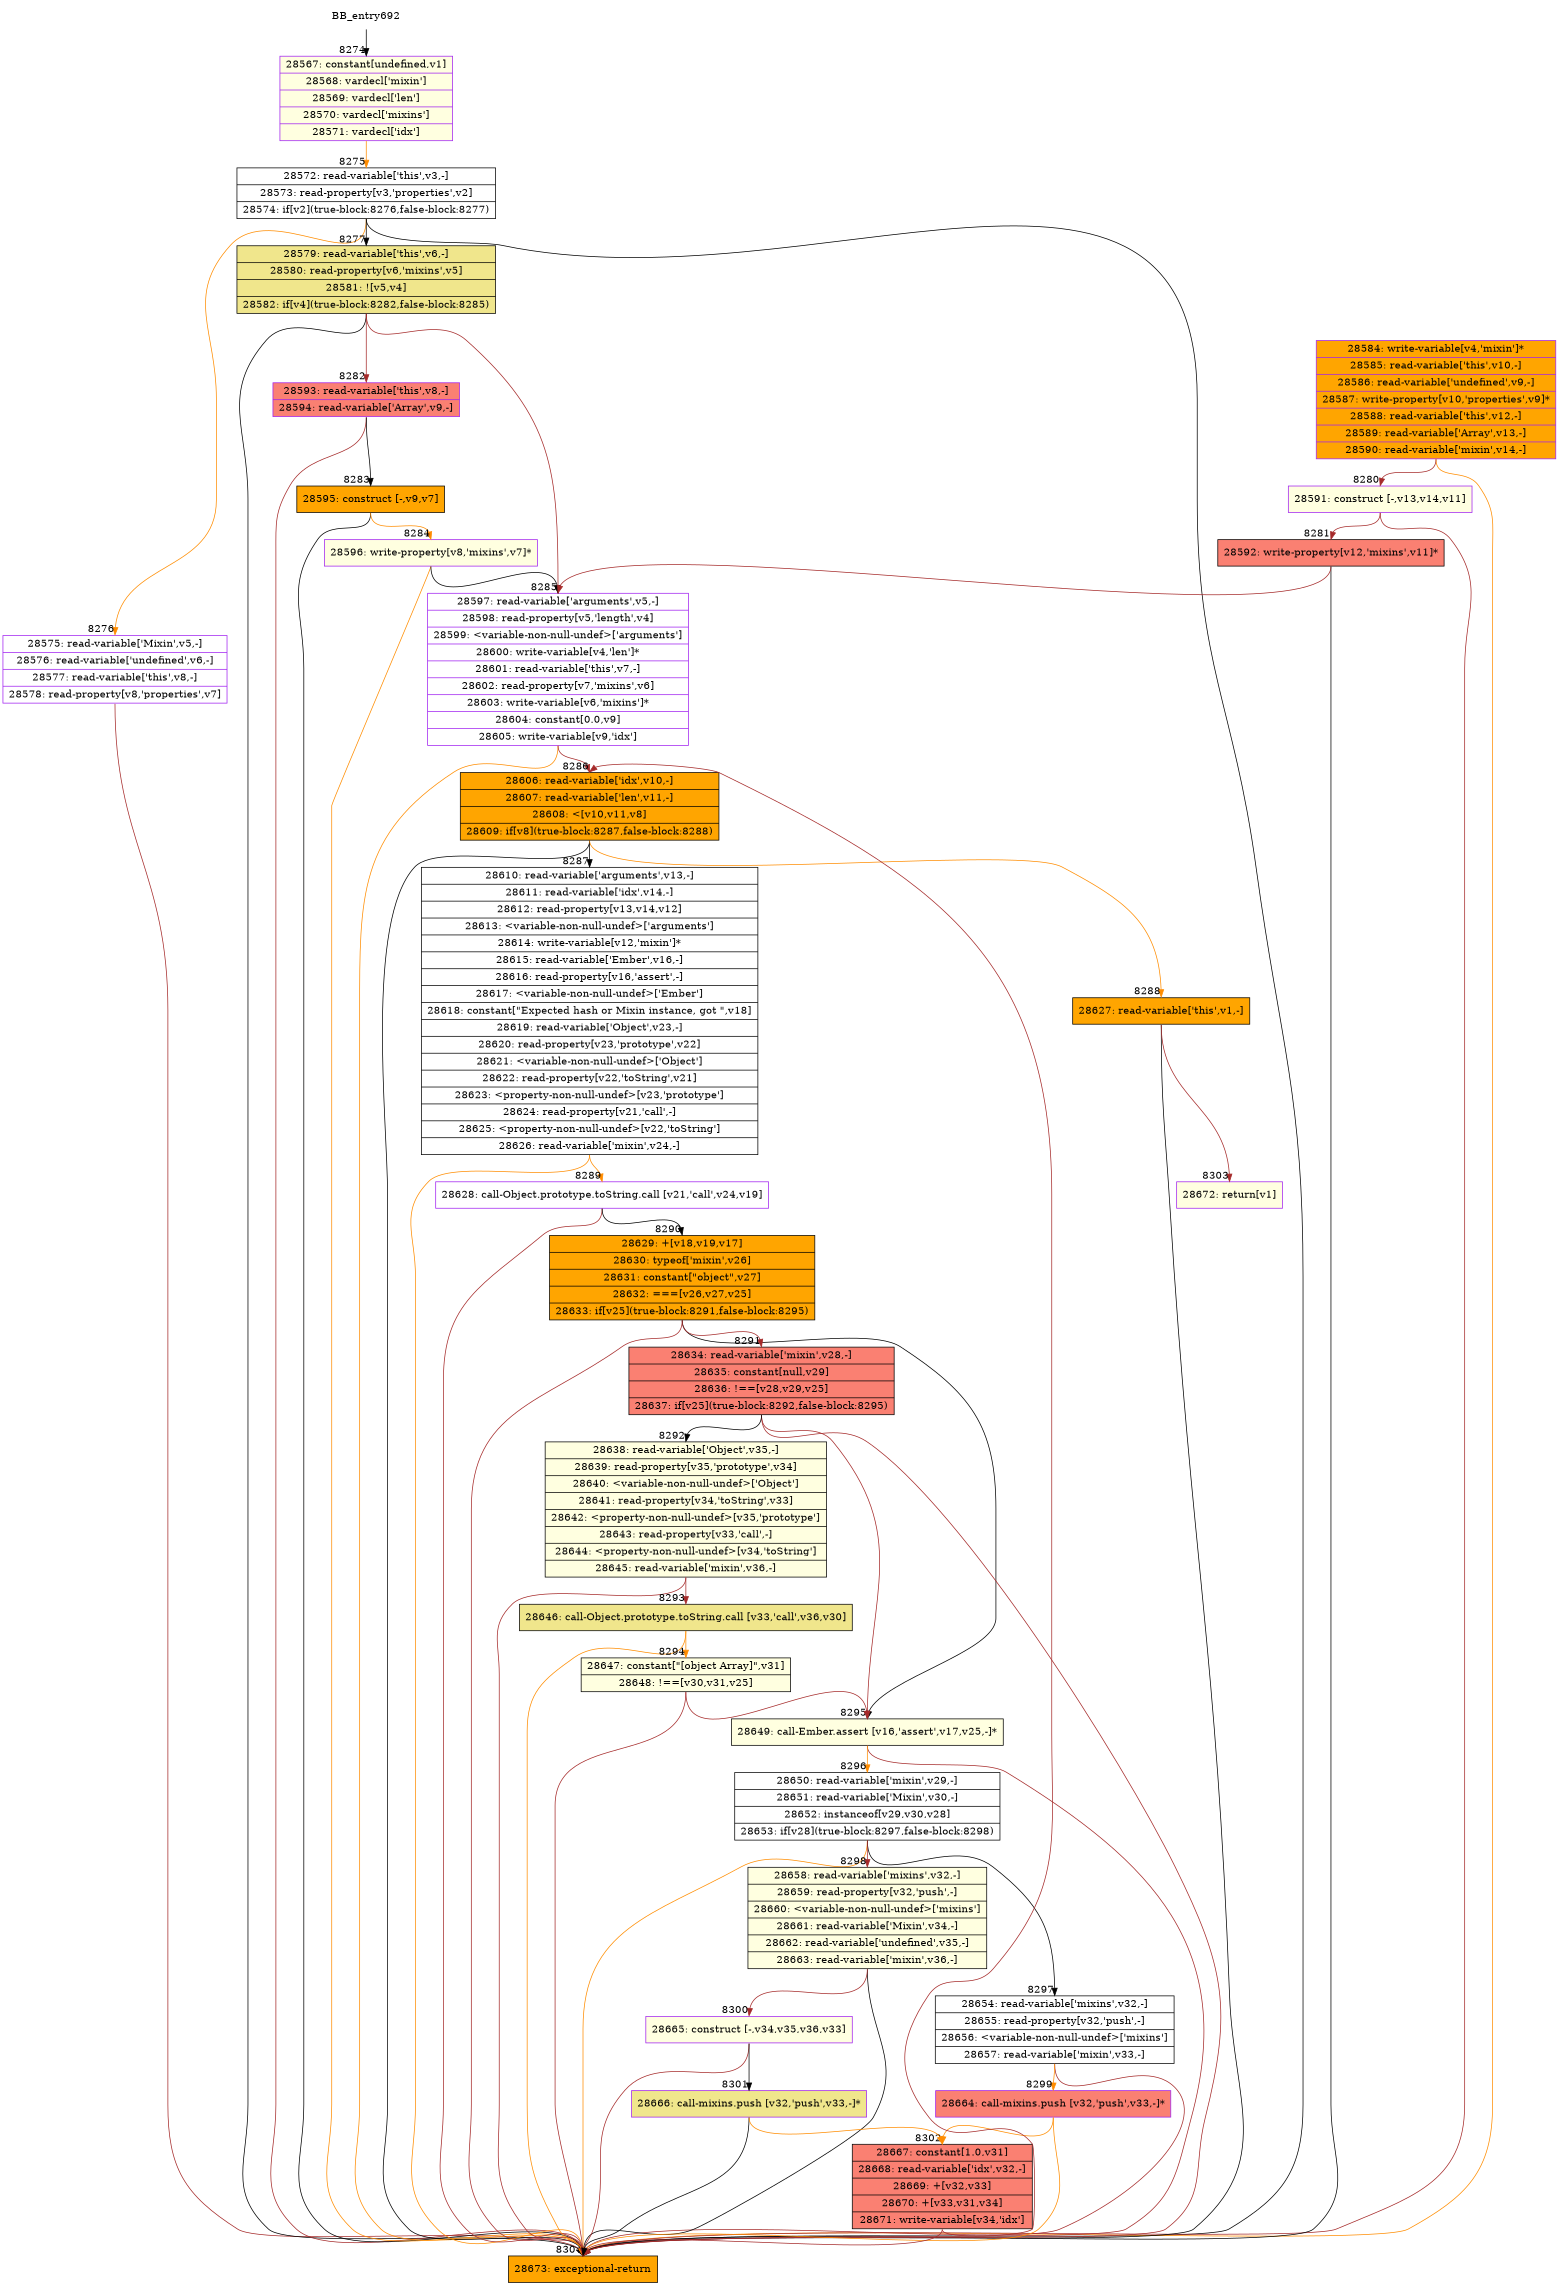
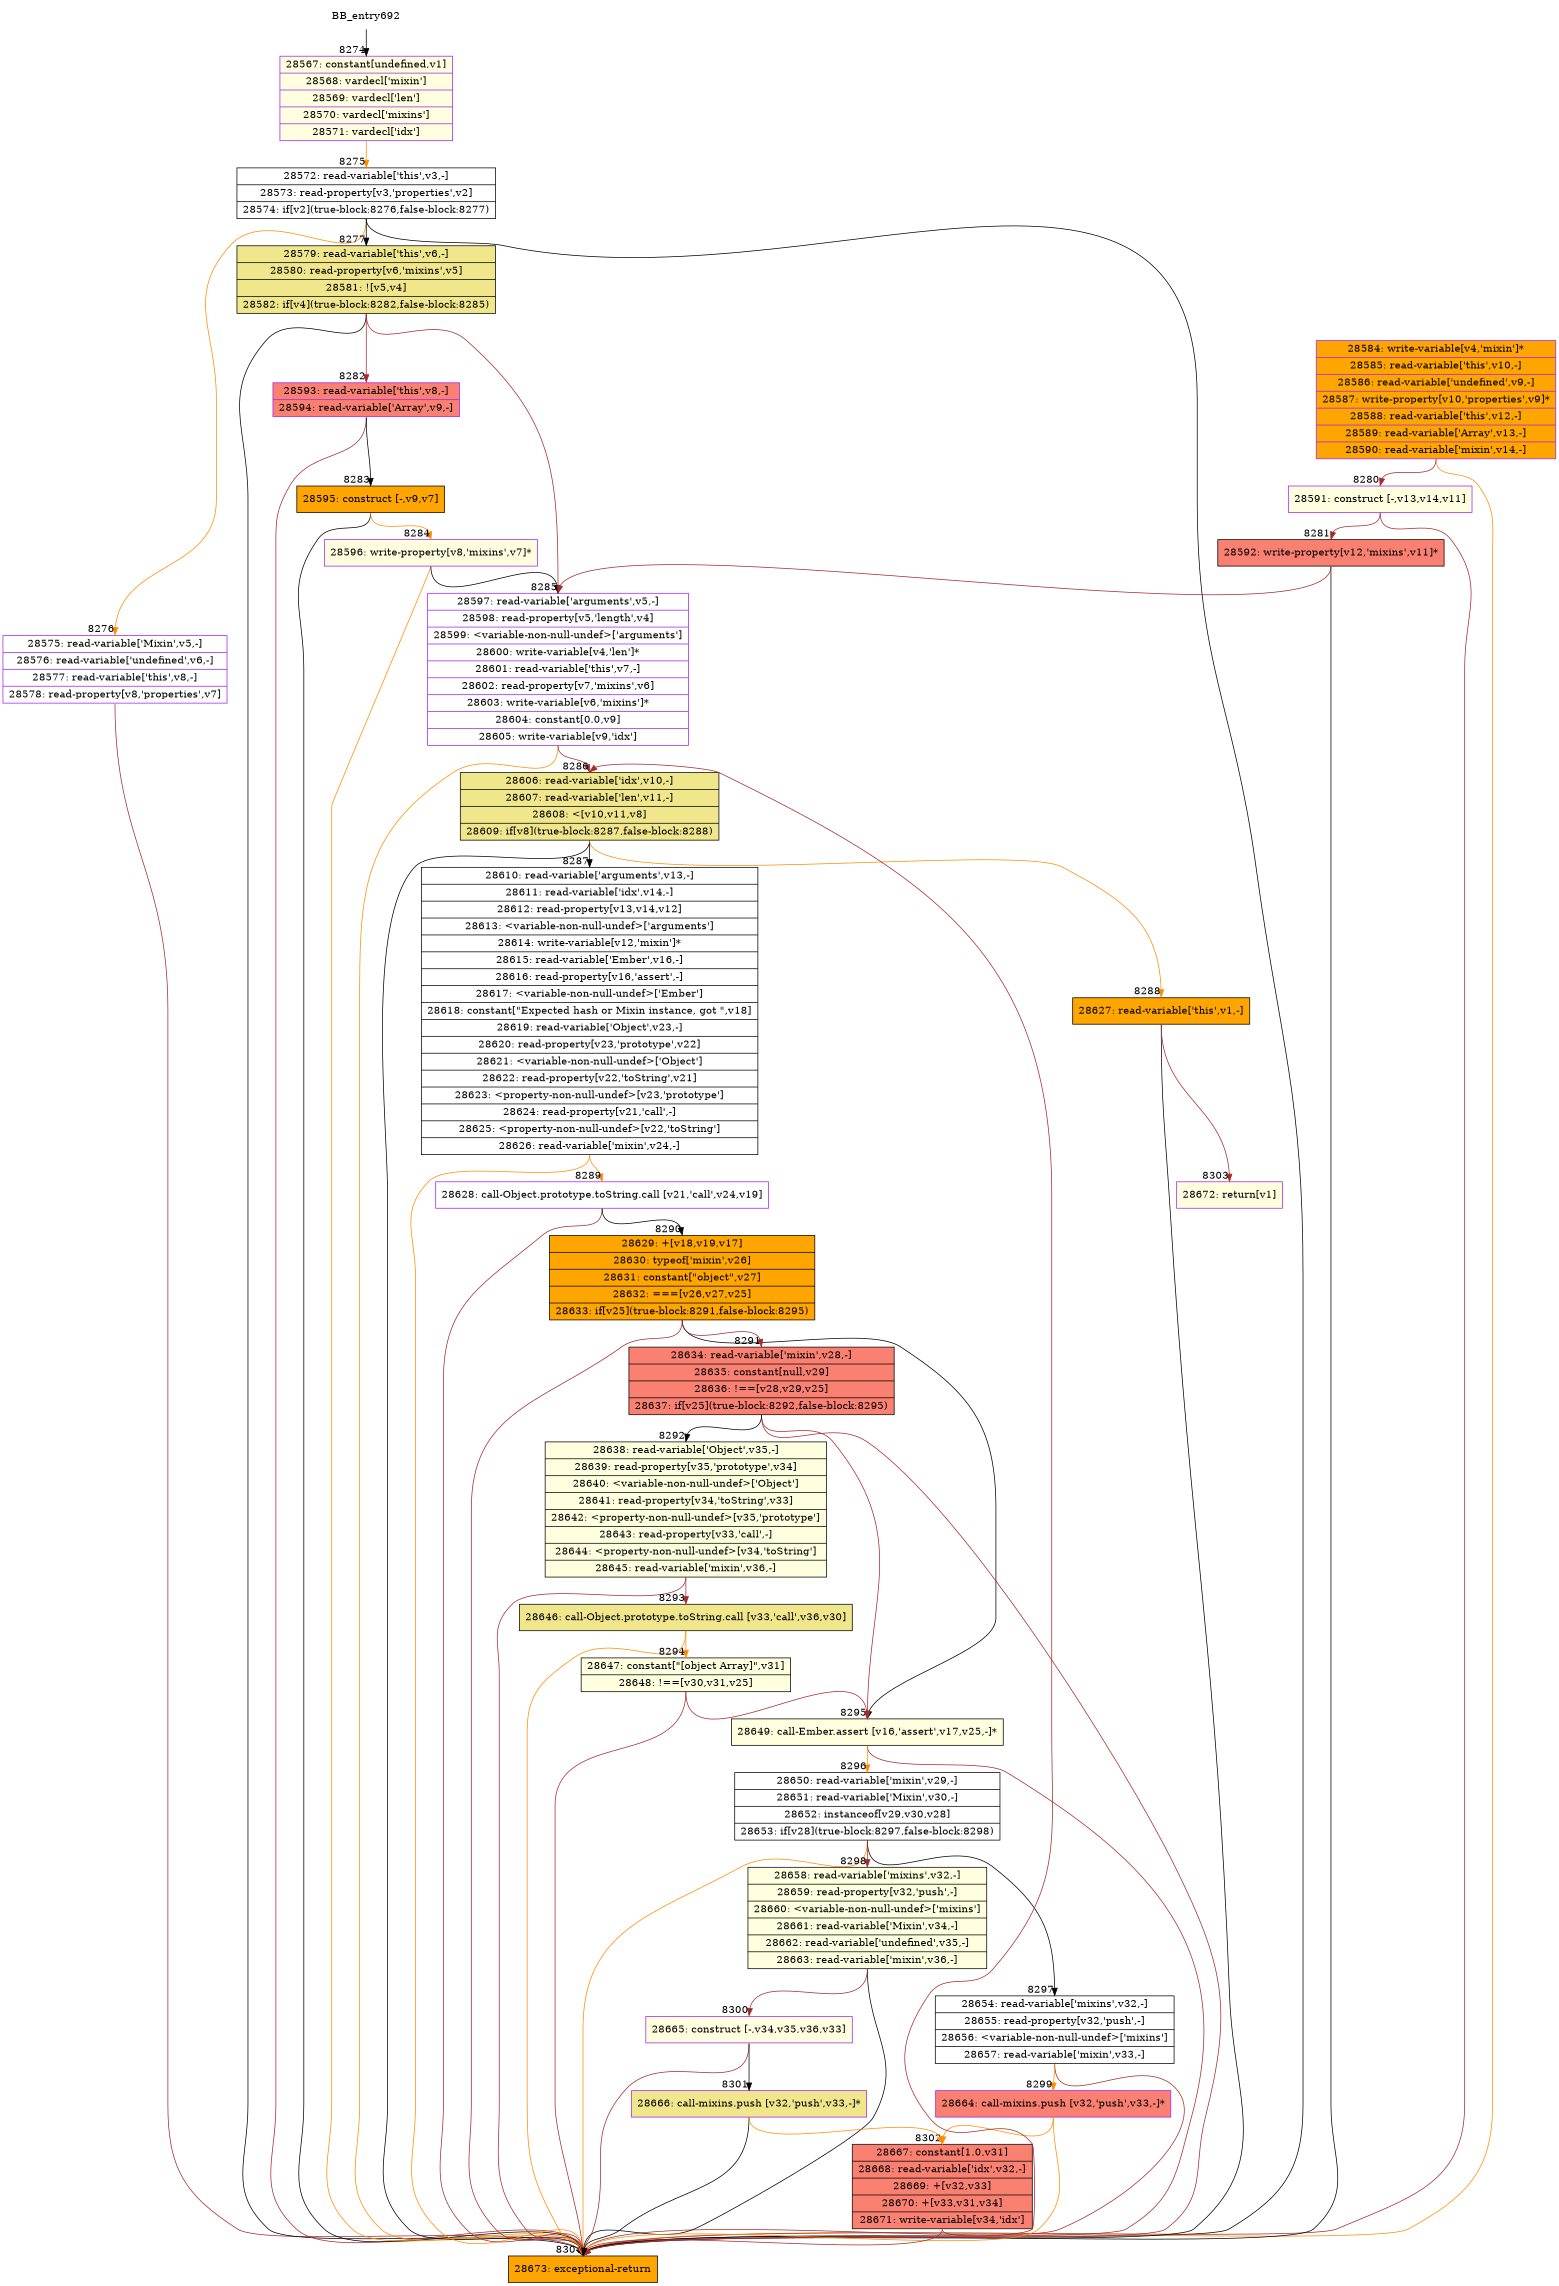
  digraph {
    rankdir=TD
    node [color=black fillcolor=lightyellow shape=record style=filled]
    edge [color=brown headport=n tailport=s]
    BB_entry692 [fillcolor=white shape=none]
    n2 [color=purple label="{28567: constant[undefined,v1]|28568: vardecl['mixin']|28569: vardecl['len']|28570: vardecl['mixins']|28571: vardecl['idx']}"]
    n3 [fillcolor=white label="{28572: read-variable['this',v3,-]|28573: read-property[v3,'properties',v2]|28574: if[v2](true-block:8276,false-block:8277)}"]
    n4 [color=purple fillcolor=white label="{28575: read-variable['Mixin',v5,-]|28576: read-variable['undefined',v6,-]|28577: read-variable['this',v8,-]|28578: read-property[v8,'properties',v7]}"]
    n5 [fillcolor=khaki label="{28579: read-variable['this',v6,-]|28580: read-property[v6,'mixins',v5]|28581: ![v5,v4]|28582: if[v4](true-block:8282,false-block:8285)}"]
    n6 [fillcolor=orange label="{28673: exceptional-return}"]
    n7 [color=purple fillcolor=salmon label="{28593: read-variable['this',v8,-]|28594: read-variable['Array',v9,-]}"]
    n8 [color=purple fillcolor=white label="{28597: read-variable['arguments',v5,-]|28598: read-property[v5,'length',v4]|28599: \<variable-non-null-undef\>['arguments']|28600: write-variable[v4,'len']*|28601: read-variable['this',v7,-]|28602: read-property[v7,'mixins',v6]|28603: write-variable[v6,'mixins']*|28604: constant[0.0,v9]|28605: write-variable[v9,'idx']}"]
    n9 [fillcolor=orange label="{28595: construct [-,v9,v7]}"]
-   n10 [fillcolor=orange label="{28606: read-variable['idx',v10,-]|28607: read-variable['len',v11,-]|28608: \<[v10,v11,v8]|28609: if[v8](true-block:8287,false-block:8288)}"]
+   n10 [fillcolor=khaki label="{28606: read-variable['idx',v10,-]|28607: read-variable['len',v11,-]|28608: \<[v10,v11,v8]|28609: if[v8](true-block:8287,false-block:8288)}"]
    n11 [color=purple fillcolor=orange label="{28584: write-variable[v4,'mixin']*|28585: read-variable['this',v10,-]|28586: read-variable['undefined',v9,-]|28587: write-property[v10,'properties',v9]*|28588: read-variable['this',v12,-]|28589: read-variable['Array',v13,-]|28590: read-variable['mixin',v14,-]}"]
    n12 [color=purple label="{28591: construct [-,v13,v14,v11]}"]
    n13 [color=purple label="{28596: write-property[v8,'mixins',v7]*}"]
    n14 [fillcolor=white label="{28610: read-variable['arguments',v13,-]|28611: read-variable['idx',v14,-]|28612: read-property[v13,v14,v12]|28613: \<variable-non-null-undef\>['arguments']|28614: write-variable[v12,'mixin']*|28615: read-variable['Ember',v16,-]|28616: read-property[v16,'assert',-]|28617: \<variable-non-null-undef\>['Ember']|28618: constant[\"Expected hash or Mixin instance, got \",v18]|28619: read-variable['Object',v23,-]|28620: read-property[v23,'prototype',v22]|28621: \<variable-non-null-undef\>['Object']|28622: read-property[v22,'toString',v21]|28623: \<property-non-null-undef\>[v23,'prototype']|28624: read-property[v21,'call',-]|28625: \<property-non-null-undef\>[v22,'toString']|28626: read-variable['mixin',v24,-]}"]
    n15 [fillcolor=orange label="{28627: read-variable['this',v1,-]}"]
    n16 [fillcolor=salmon label="{28592: write-property[v12,'mixins',v11]*}"]
    n17 [color=purple fillcolor=white label="{28628: call-Object.prototype.toString.call [v21,'call',v24,v19]}"]
    n18 [color=purple label="{28672: return[v1]}"]
    n19 [fillcolor=orange label="{28629: +[v18,v19,v17]|28630: typeof['mixin',v26]|28631: constant[\"object\",v27]|28632: ===[v26,v27,v25]|28633: if[v25](true-block:8291,false-block:8295)}"]
    n20 [label="{28649: call-Ember.assert [v16,'assert',v17,v25,-]*}"]
    n21 [fillcolor=salmon label="{28634: read-variable['mixin',v28,-]|28635: constant[null,v29]|28636: !==[v28,v29,v25]|28637: if[v25](true-block:8292,false-block:8295)}"]
    n22 [fillcolor=white label="{28650: read-variable['mixin',v29,-]|28651: read-variable['Mixin',v30,-]|28652: instanceof[v29,v30,v28]|28653: if[v28](true-block:8297,false-block:8298)}"]
    n23 [label="{28638: read-variable['Object',v35,-]|28639: read-property[v35,'prototype',v34]|28640: \<variable-non-null-undef\>['Object']|28641: read-property[v34,'toString',v33]|28642: \<property-non-null-undef\>[v35,'prototype']|28643: read-property[v33,'call',-]|28644: \<property-non-null-undef\>[v34,'toString']|28645: read-variable['mixin',v36,-]}"]
    n24 [fillcolor=white label="{28654: read-variable['mixins',v32,-]|28655: read-property[v32,'push',-]|28656: \<variable-non-null-undef\>['mixins']|28657: read-variable['mixin',v33,-]}"]
    n25 [label="{28658: read-variable['mixins',v32,-]|28659: read-property[v32,'push',-]|28660: \<variable-non-null-undef\>['mixins']|28661: read-variable['Mixin',v34,-]|28662: read-variable['undefined',v35,-]|28663: read-variable['mixin',v36,-]}"]
    n26 [fillcolor=khaki label="{28646: call-Object.prototype.toString.call [v33,'call',v36,v30]}"]
    n27 [label="{28647: constant[\"[object Array]\",v31]|28648: !==[v30,v31,v25]}"]
    n28 [color=purple fillcolor=salmon label="{28664: call-mixins.push [v32,'push',v33,-]*}"]
    n29 [color=purple label="{28665: construct [-,v34,v35,v36,v33]}"]
    n30 [fillcolor=salmon label="{28667: constant[1.0,v31]|28668: read-variable['idx',v32,-]|28669: +[v32,v33]|28670: +[v33,v31,v34]|28671: write-variable[v34,'idx']}"]
    n31 [color=purple fillcolor=khaki label="{28666: call-mixins.push [v32,'push',v33,-]*}"]
    BB_entry692 -> n2 [color=black headlabel="    8274"]
    n2 -> n3 [color=darkorange headlabel="      8275"]
    n3 -> n4 [color=darkorange headlabel="      8276"]
    n3 -> n5 [color=black headlabel="      8277"]
    n3 -> n6 [color=black headlabel="      8304"]
    n4 -> n6
    n5 -> n6 [color=black]
    n5 -> n7 [headlabel="      8282"]
    n5 -> n8 [headlabel="      8285"]
    n7 -> n6
    n7 -> n9 [color=black headlabel="      8283"]
    n8 -> n6 [color=darkorange]
    n8 -> n10 [headlabel="      8286"]
    n9 -> n6 [color=black]
    n9 -> n13 [color=darkorange headlabel="      8284"]
    n10 -> n6 [color=black]
    n10 -> n14 [color=black headlabel="      8287"]
    n10 -> n15 [color=darkorange headlabel="      8288"]
    n11 -> n6 [color=darkorange]
    n11 -> n12 [headlabel="      8280"]
    n12 -> n6
    n12 -> n16 [headlabel="      8281"]
    n13 -> n6 [color=darkorange]
    n13 -> n8 [color=black]
    n14 -> n6 [color=darkorange]
    n14 -> n17 [color=darkorange headlabel="      8289"]
    n15 -> n6 [color=black]
    n15 -> n18 [headlabel="      8303"]
    n16 -> n6 [color=black]
    n16 -> n8
    n17 -> n6
    n17 -> n19 [color=black headlabel="      8290"]
    n19 -> n6
    n19 -> n20 [color=black headlabel="      8295"]
    n19 -> n21 [headlabel="      8291"]
    n20 -> n6
    n20 -> n22 [color=darkorange headlabel="      8296"]
    n21 -> n6
    n21 -> n20
    n21 -> n23 [color=black headlabel="      8292"]
    n22 -> n6 [color=darkorange]
    n22 -> n24 [color=black headlabel="      8297"]
    n22 -> n25 [headlabel="      8298"]
    n23 -> n6
    n23 -> n26 [headlabel="      8293"]
    n24 -> n6
    n24 -> n28 [color=darkorange headlabel="      8299"]
    n25 -> n6 [color=black]
    n25 -> n29 [headlabel="      8300"]
    n26 -> n6 [color=darkorange]
    n26 -> n27 [color=darkorange headlabel="      8294"]
    n27 -> n6
    n27 -> n20
    n28 -> n6 [color=darkorange]
    n28 -> n30 [color=darkorange headlabel="      8302"]
    n29 -> n6
    n29 -> n31 [color=black headlabel="      8301"]
    n30 -> n6
    n30 -> n10
    n31 -> n6 [color=black]
    n31 -> n30 [color=darkorange]
  }
